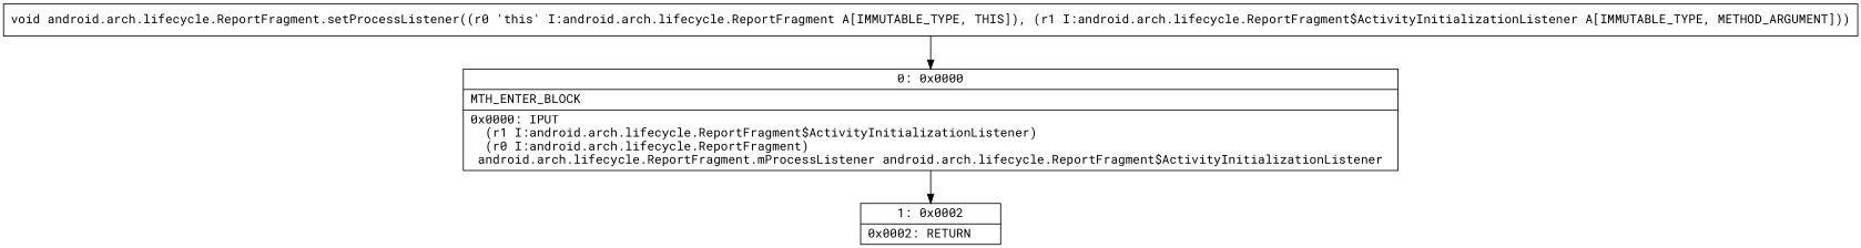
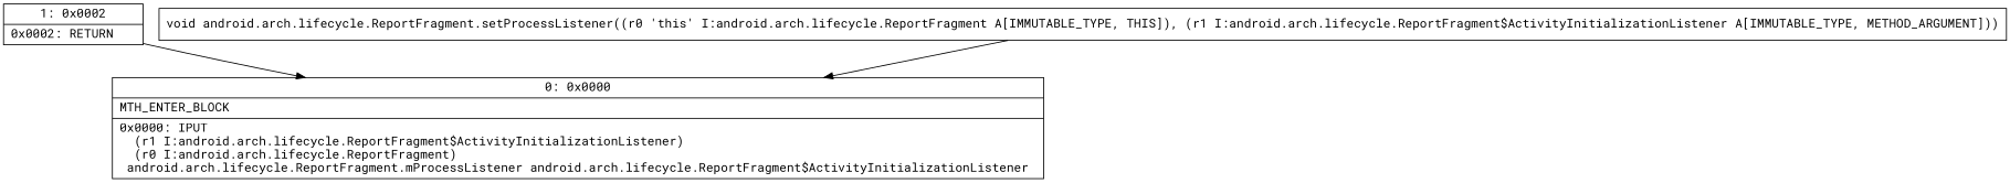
  digraph {
    fontname="Roboto Mono"
    node [shape=record fontname="Roboto Mono"]
    edge [fontname="Roboto Mono"]
    n1 [label="{0\:\ 0x0000|MTH_ENTER_BLOCK\l|0x0000: IPUT  \l  (r1 I:android.arch.lifecycle.ReportFragment$ActivityInitializationListener)\l  (r0 I:android.arch.lifecycle.ReportFragment)\l android.arch.lifecycle.ReportFragment.mProcessListener android.arch.lifecycle.ReportFragment$ActivityInitializationListener \l}"]
    n2 [label="{1\:\ 0x0002|0x0002: RETURN   \l}"]
    n3 [label="{void android.arch.lifecycle.ReportFragment.setProcessListener((r0 'this' I:android.arch.lifecycle.ReportFragment A[IMMUTABLE_TYPE, THIS]), (r1 I:android.arch.lifecycle.ReportFragment$ActivityInitializationListener A[IMMUTABLE_TYPE, METHOD_ARGUMENT])) }"]
-   n1 -> n2
+   n2 -> n1
    n3 -> n1
  }
